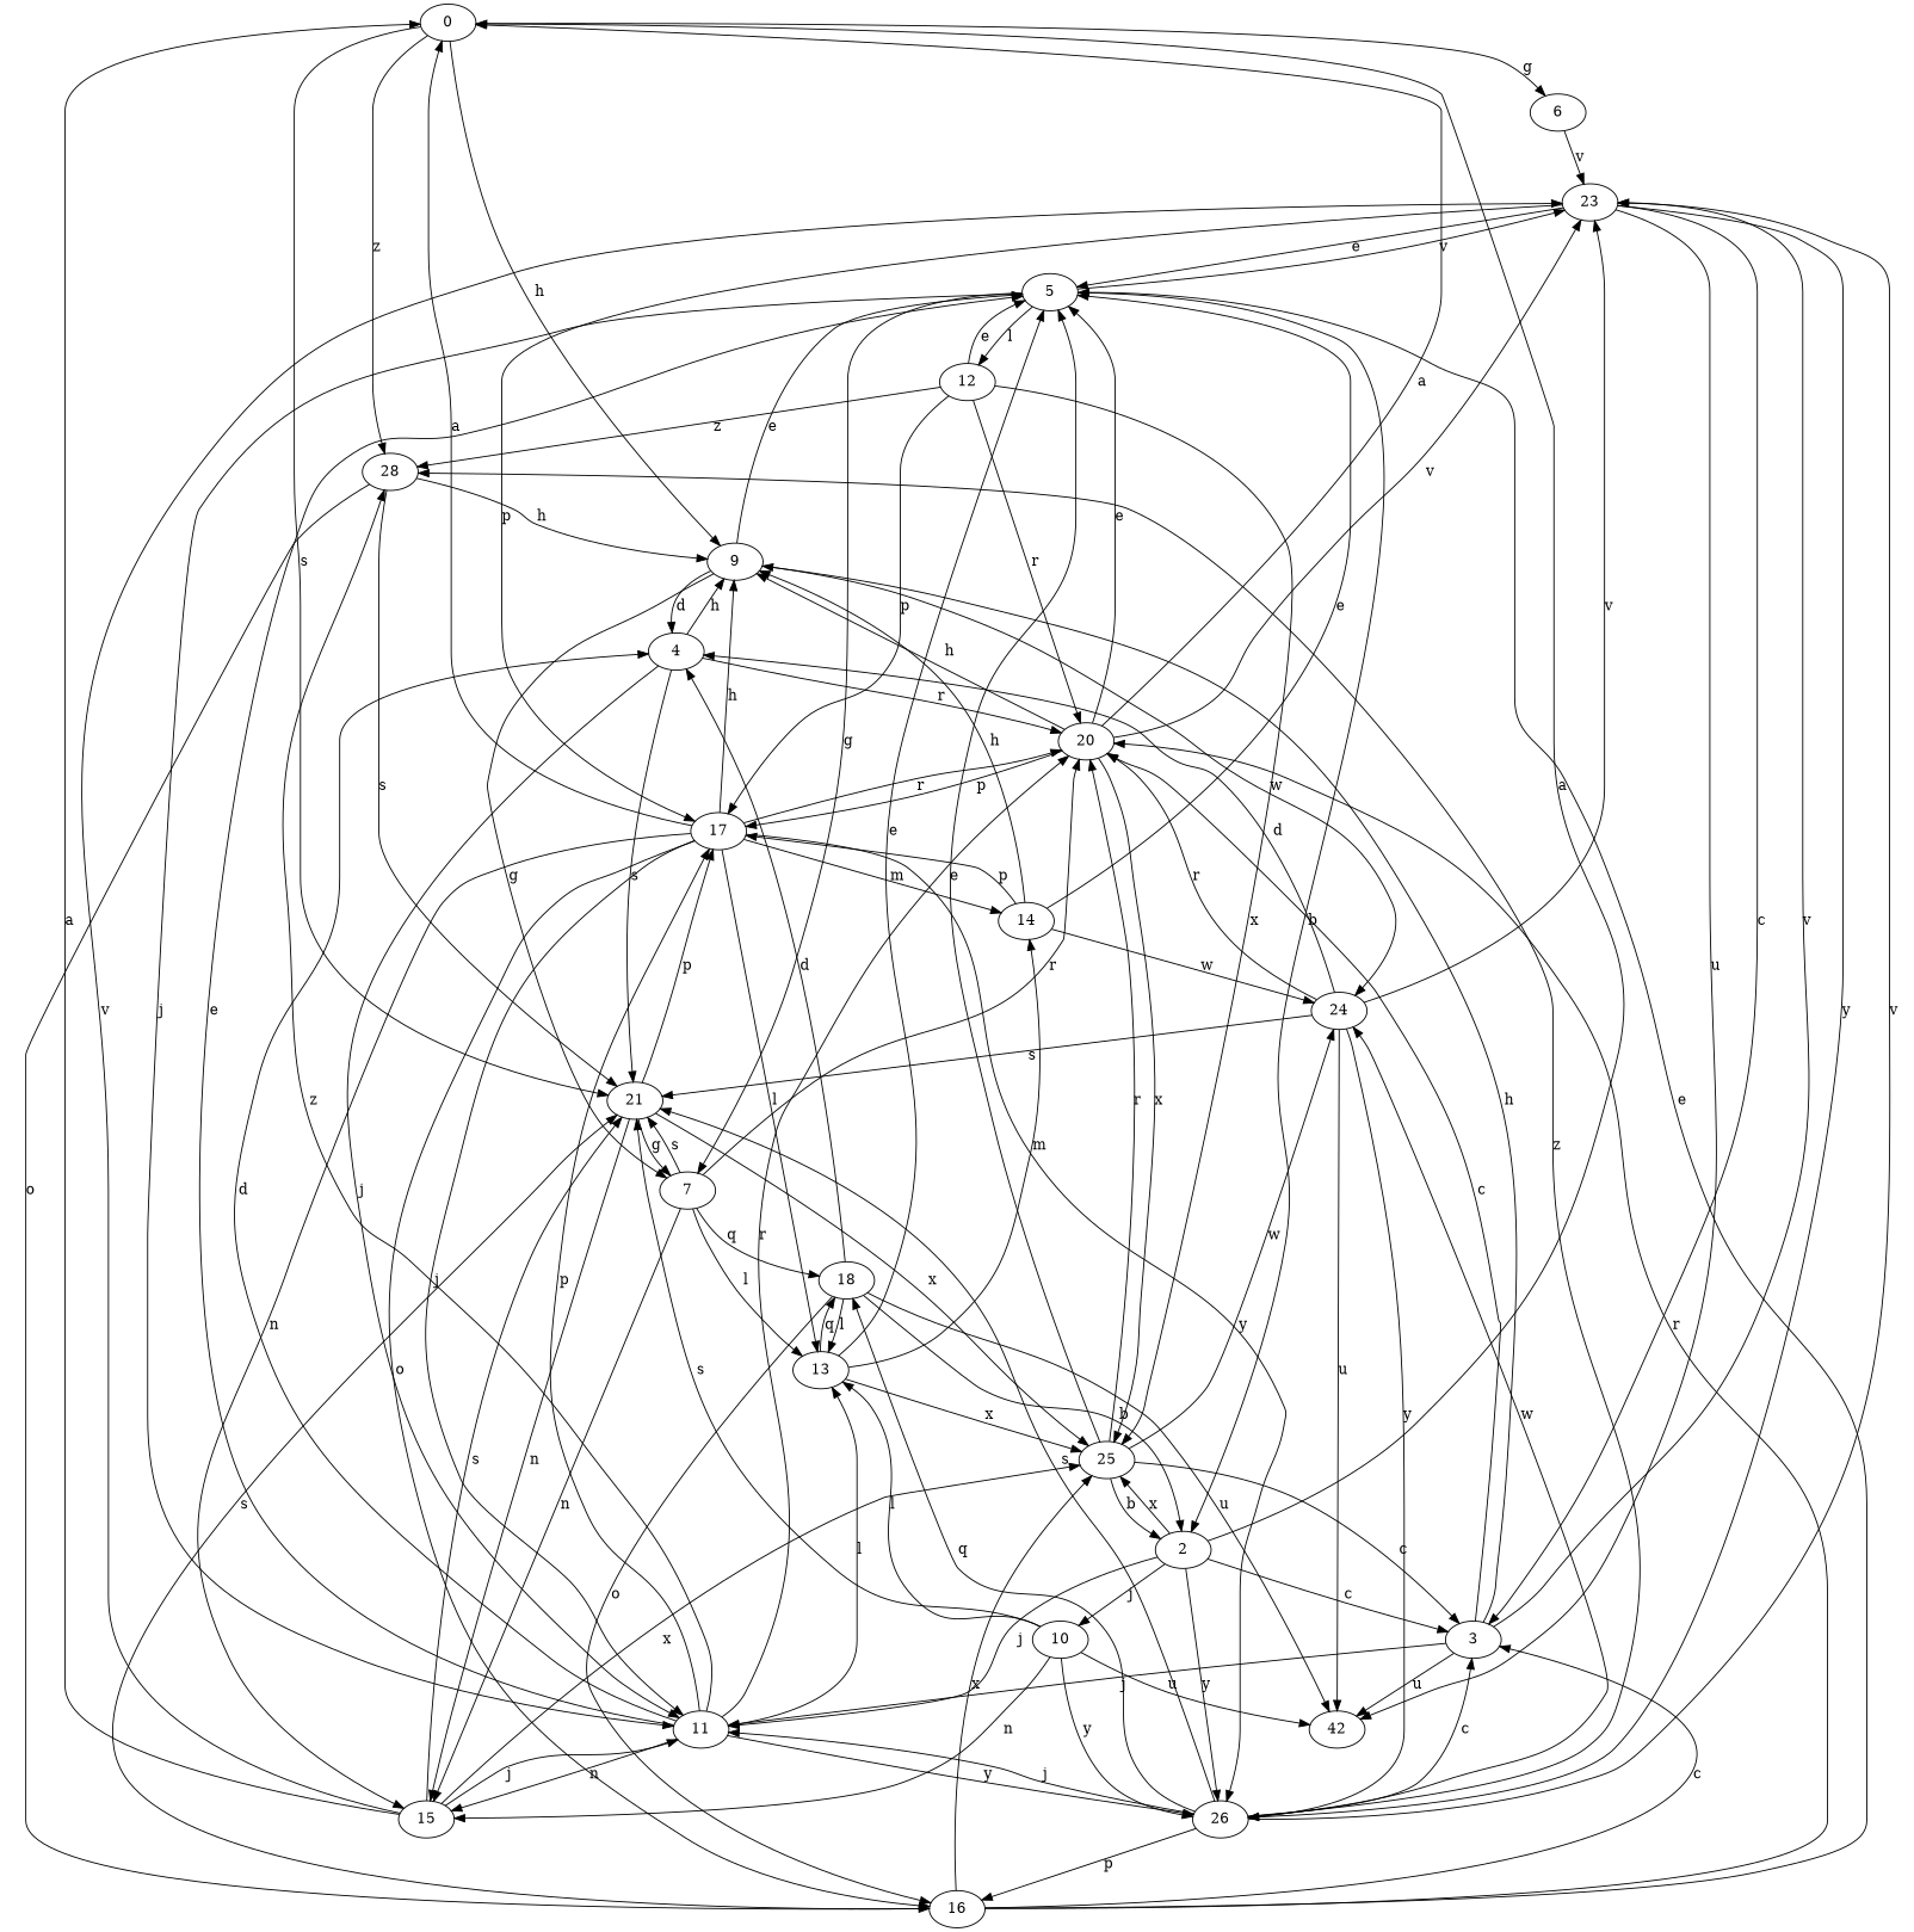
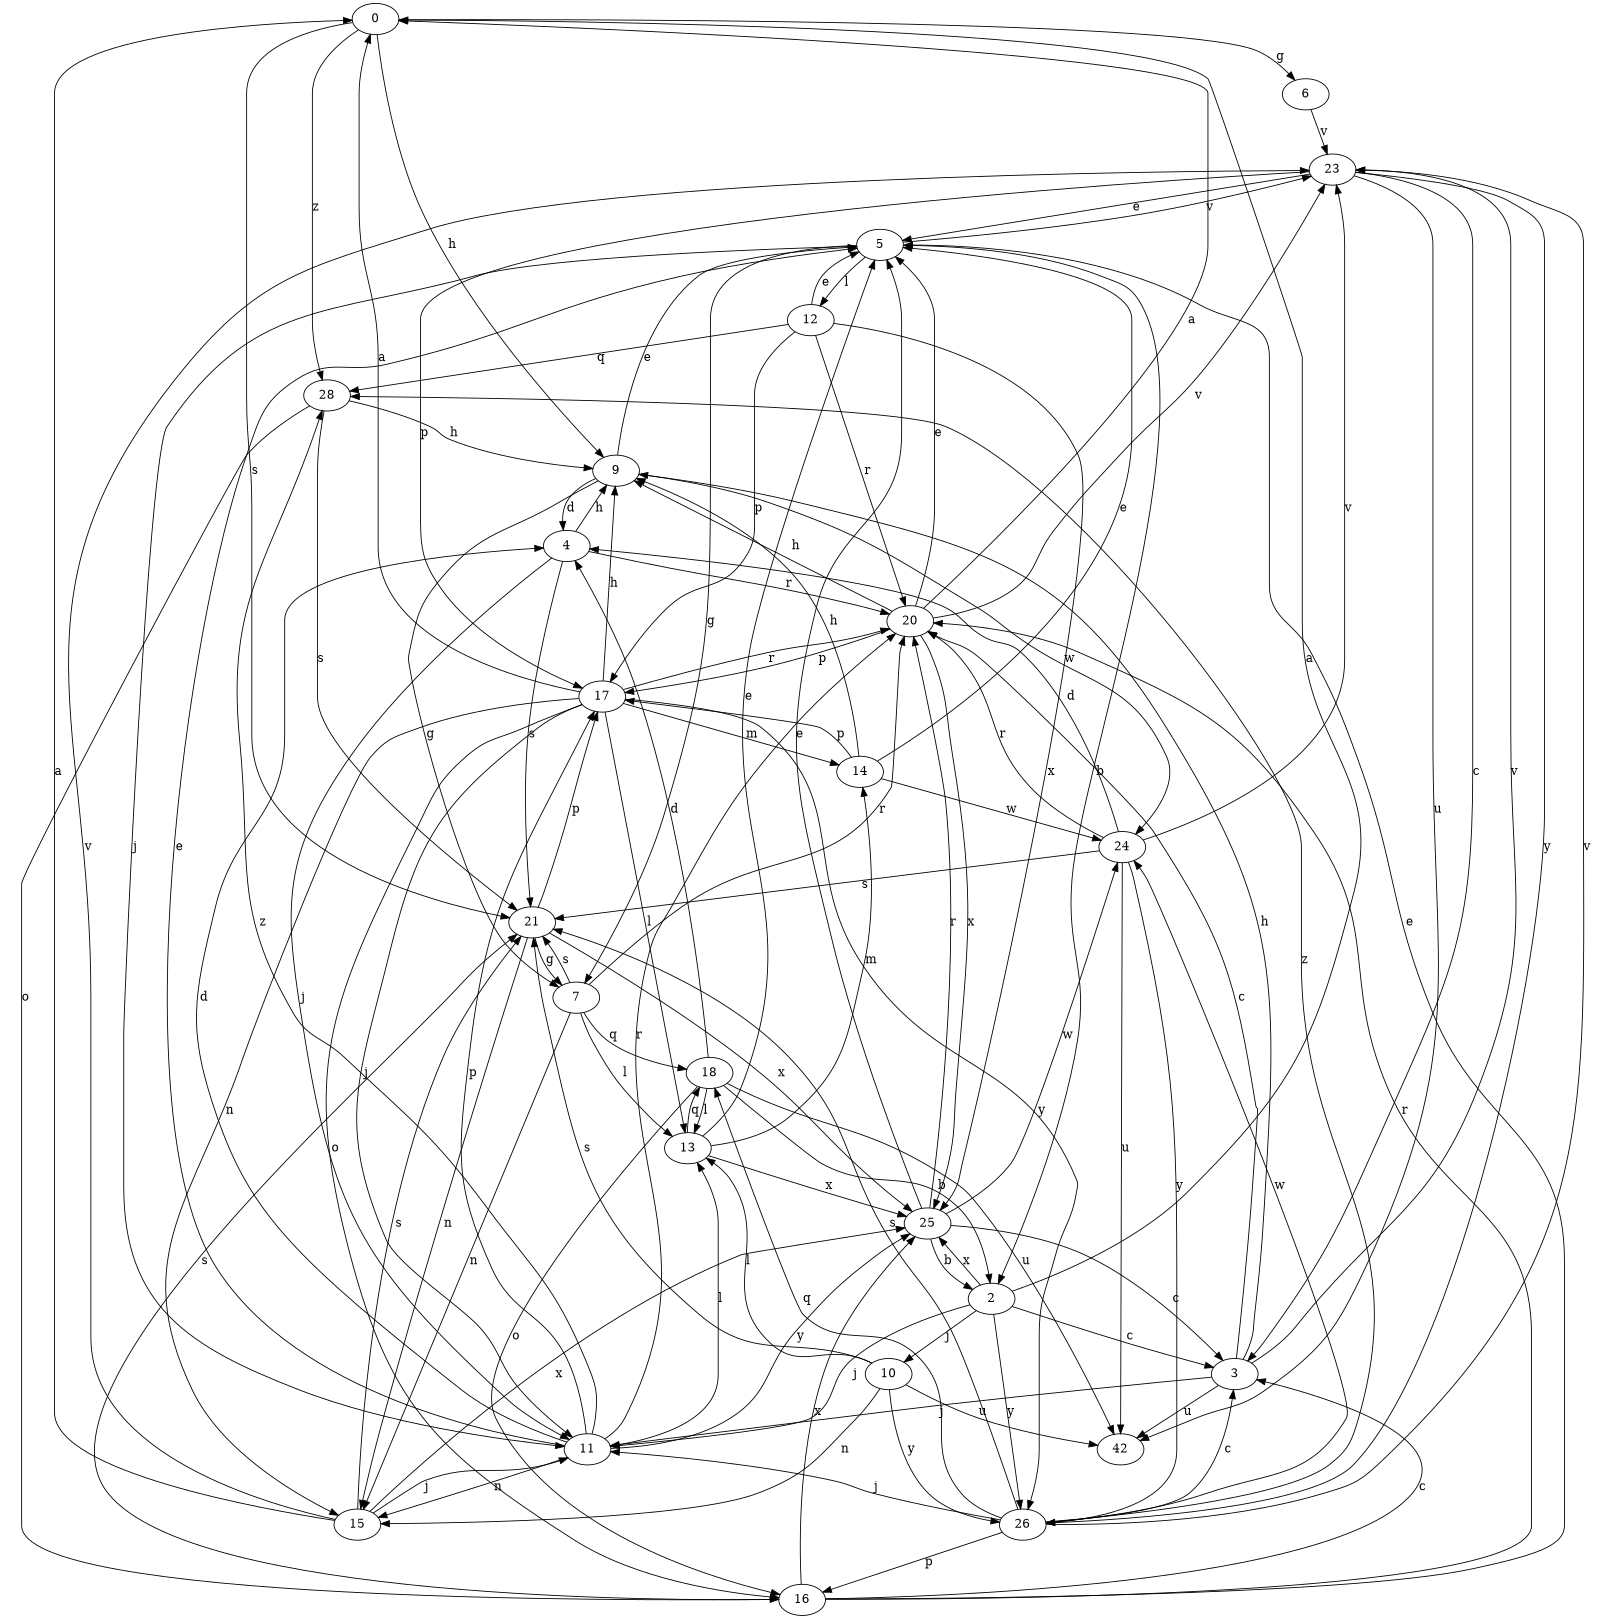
  strict digraph {
    0
    6
    9
    21
    28
    23
    4
    5
    7
    24
    25
    15
    17
    16
    2
    3
    10
    11
    26
    n20 [label=42]
    20
    13
    18
    12
    14
    0 -> 6 [label=g]
    0 -> 9 [label=h]
    0 -> 21 [label=s]
    0 -> 28 [label=z]
    6 -> 23 [label=v]
    9 -> 4 [label=d]
    9 -> 5 [label=e]
    9 -> 7 [label=g]
    9 -> 24 [label=w]
    21 -> 7 [label=g]
    21 -> 25 [label=x]
    21 -> 15 [label=n]
    21 -> 17 [label=p]
    28 -> 9 [label=h]
    28 -> 21 [label=s]
    28 -> 16 [label=o]
    23 -> 5 [label=e]
    23 -> 17 [label=p]
    23 -> 3 [label=c]
    23 -> 26 [label=y]
    23 -> n20 [label=u]
    4 -> 9 [label=h]
    4 -> 21 [label=s]
    4 -> 11 [label=j]
    4 -> 20 [label=r]
    5 -> 23 [label=v]
    5 -> 7 [label=g]
    5 -> 2 [label=b]
    5 -> 11 [label=j]
    5 -> 12 [label=l]
    7 -> 21 [label=s]
    7 -> 15 [label=n]
    7 -> 20 [label=r]
    7 -> 13 [label=l]
    7 -> 18 [label=q]
    24 -> 21 [label=s]
    24 -> 23 [label=v]
    24 -> 4 [label=d]
    24 -> 26 [label=y]
    24 -> n20 [label=u]
    24 -> 20 [label=r]
    25 -> 5 [label=e]
    25 -> 24 [label=w]
    25 -> 2 [label=b]
    25 -> 3 [label=c]
    25 -> 20 [label=r]
    15 -> 0 [label=a]
    15 -> 21 [label=s]
    15 -> 23 [label=v]
    15 -> 25 [label=x]
    15 -> 11 [label=j]
    17 -> 0 [label=a]
    17 -> 9 [label=h]
    17 -> 15 [label=n]
    17 -> 16 [label=o]
    17 -> 11 [label=j]
    17 -> 26 [label=y]
    17 -> 20 [label=r]
    17 -> 13 [label=l]
    17 -> 14 [label=m]
    16 -> 21 [label=s]
    16 -> 5 [label=e]
    16 -> 25 [label=x]
    16 -> 3 [label=c]
    16 -> 20 [label=r]
    2 -> 0 [label=a]
    2 -> 25 [label=x]
    2 -> 3 [label=c]
    2 -> 10 [label=j]
    2 -> 11 [label=j]
    2 -> 26 [label=y]
    3 -> 9 [label=h]
    3 -> 23 [label=v]
    3 -> 11 [label=j]
    3 -> n20 [label=u]
    3 -> 20 [label=c]
    10 -> 21 [label=s]
    10 -> 15 [label=n]
    10 -> 26 [label=y]
    10 -> n20 [label=u]
    10 -> 13 [label=l]
    11 -> 28 [label=z]
    11 -> 4 [label=d]
    11 -> 5 [label=e]
    11 -> 15 [label=n]
    11 -> 17 [label=p]
-   11 -> 26 [label=y]
+   11 -> 25 [label=y]
    11 -> 20 [label=r]
    11 -> 13 [label=l]
    26 -> 21 [label=s]
    26 -> 28 [label=z]
    26 -> 23 [label=v]
    26 -> 24 [label=w]
    26 -> 16 [label=p]
    26 -> 3 [label=c]
    26 -> 11 [label=j]
    26 -> 18 [label=q]
    20 -> 0 [label=a]
    20 -> 9 [label=h]
    20 -> 23 [label=v]
    20 -> 5 [label=e]
    20 -> 25 [label=x]
    20 -> 17 [label=p]
    13 -> 5 [label=e]
    13 -> 25 [label=x]
    13 -> 18 [label=q]
    13 -> 14 [label=m]
    18 -> 4 [label=d]
    18 -> 16 [label=o]
    18 -> 2 [label=b]
    18 -> n20 [label=u]
    18 -> 13 [label=l]
-   12 -> 28 [label=z]
+   12 -> 28 [label=q]
    12 -> 5 [label=e]
    12 -> 25 [label=x]
    12 -> 17 [label=p]
    12 -> 20 [label=r]
    14 -> 9 [label=h]
    14 -> 5 [label=e]
    14 -> 24 [label=w]
    14 -> 17 [label=p]
  }
